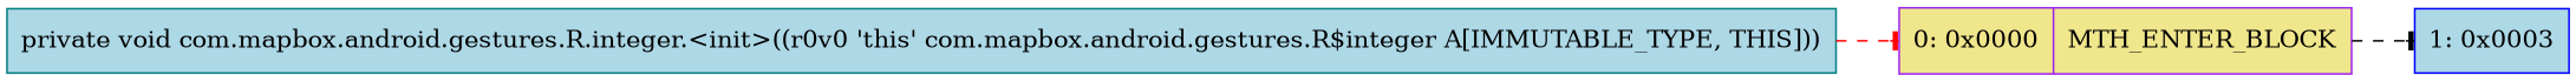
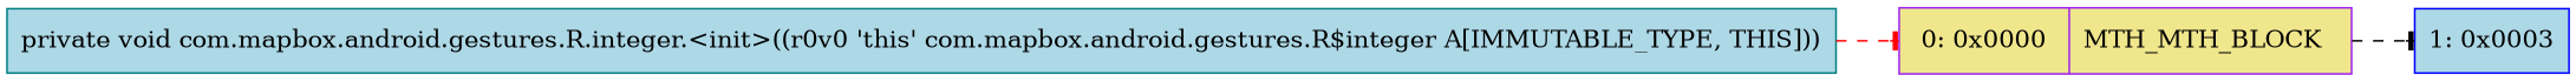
  digraph {
    rankdir=LR
    node [shape=record style=filled fillcolor=lightblue]
    edge [style=dashed arrowhead=tee]
-   n1 [color=purple label="{0\:\ 0x0000|MTH_ENTER_BLOCK\l}" fillcolor=khaki]
+   n1 [color=purple label="{0\:\ 0x0000|MTH_MTH_BLOCK\l}" fillcolor=khaki]
    n2 [color=blue label="{1\:\ 0x0003}"]
    n3 [label="{private void com.mapbox.android.gestures.R.integer.\<init\>((r0v0 'this' com.mapbox.android.gestures.R$integer A[IMMUTABLE_TYPE, THIS])) }" color=teal]
    subgraph cluster_1 {
      label="R(0)"
    }
    n1 -> n2 [color=black]
    n3 -> n1 [color=red]
  }
